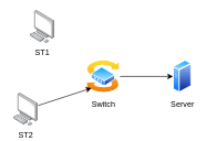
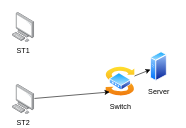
  <mxCell id="0" />
  <mxCell id="1" parent="0" />
- <mxCell id="2" value="&lt;span style=&quot;&quot;&gt;Server&lt;/span&gt;" style="aspect=fixed;perimeter=ellipsePerimeter;html=1;align=center;shadow=0;dashed=0;spacingTop=3;image;image=img/lib/active_directory/generic_server.svg;fontColor=#000000;labelBackgroundColor=none;" vertex="1" parent="1"><mxGeometry x="260" y="90" width="28.0" height="50" as="geometry" /></mxCell>
- <mxCell id="3" value="ST1" style="points=[];aspect=fixed;html=1;align=center;shadow=0;dashed=0;image;image=img/lib/allied_telesis/computer_and_terminals/Personal_Computer.svg;fontColor=#000000;labelBackgroundColor=none;" vertex="1" parent="1"><mxGeometry x="45" y="15" width="36.89" height="50" as="geometry" /></mxCell>
+ <mxCell id="2" value="&lt;span style=&quot;&quot;&gt;Server&lt;/span&gt;" style="aspect=fixed;perimeter=ellipsePerimeter;html=1;align=center;shadow=0;dashed=0;spacingTop=3;image;image=img/lib/active_directory/generic_server.svg;fontColor=#000000;labelBackgroundColor=none;" vertex="1" parent="1"><mxGeometry x="250" y="85" width="28.0" height="50" as="geometry" /></mxCell>
+ <mxCell id="3" value="ST1" style="points=[];aspect=fixed;html=1;align=center;shadow=0;dashed=0;image;image=img/lib/allied_telesis/computer_and_terminals/Personal_Computer.svg;fontColor=#000000;labelBackgroundColor=none;" vertex="1" parent="1"><mxGeometry x="20" y="20" width="36.89" height="50" as="geometry" /></mxCell>
  <mxCell id="4" value="ST2" style="points=[];aspect=fixed;html=1;align=center;shadow=0;dashed=0;image;image=img/lib/allied_telesis/computer_and_terminals/Personal_Computer.svg;fontColor=#000000;labelBackgroundColor=none;" vertex="1" parent="1"><mxGeometry x="20" y="140" width="36.89" height="50" as="geometry" /></mxCell>
  <mxCell id="5" value="" style="edgeStyle=none;html=1;strokeColor=#000000;fontColor=#000000;labelBackgroundColor=none;" edge="1" parent="1" source="6" target="2"><mxGeometry relative="1" as="geometry" /></mxCell>
- <mxCell id="6" value="Switch" style="aspect=fixed;perimeter=ellipsePerimeter;html=1;align=center;shadow=0;dashed=0;spacingTop=3;image;image=img/lib/active_directory/switch.svg;fontColor=#000000;labelBackgroundColor=none;" vertex="1" parent="1"><mxGeometry x="130" y="90" width="50" height="50" as="geometry" /></mxCell>
+ <mxCell id="6" value="Switch" style="aspect=fixed;perimeter=ellipsePerimeter;html=1;align=center;shadow=0;dashed=0;spacingTop=3;image;image=img/lib/active_directory/switch.svg;fontColor=#000000;labelBackgroundColor=none;" vertex="1" parent="1"><mxGeometry x="175" y="110" width="50" height="50" as="geometry" /></mxCell>
  <mxCell id="7" style="edgeStyle=none;html=1;entryX=0;entryY=1;entryDx=0;entryDy=0;strokeColor=#000000;fontColor=#000000;labelBackgroundColor=none;" edge="1" parent="1" source="4" target="6"><mxGeometry relative="1" as="geometry" /></mxCell>
